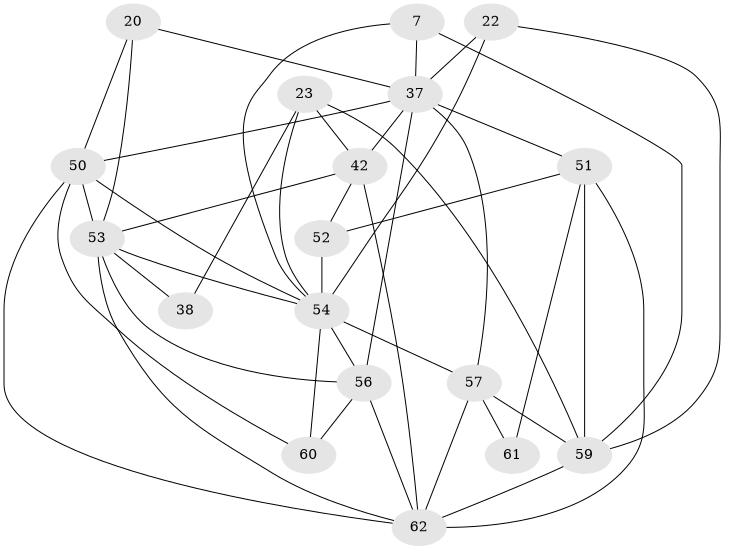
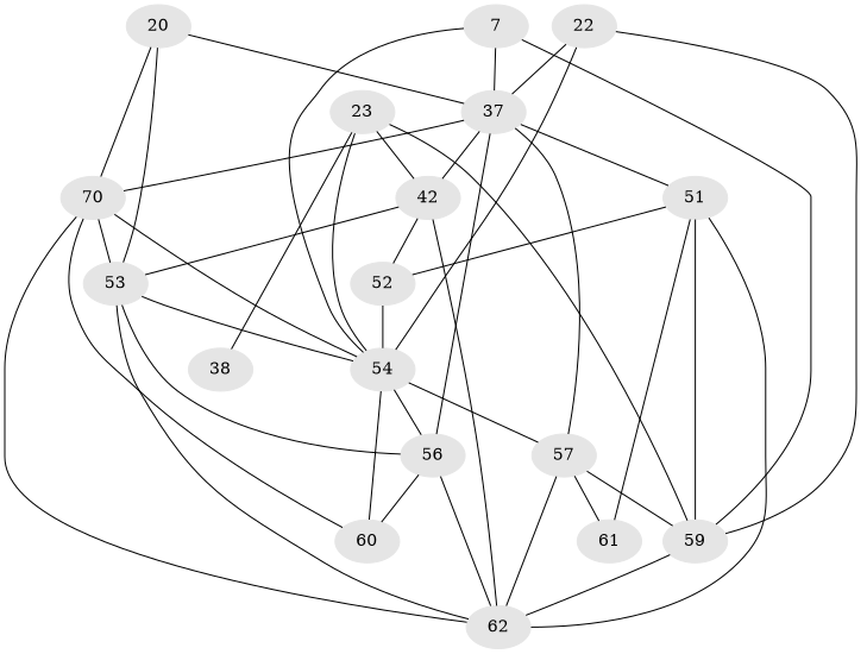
  graph {
    node [color=gray90 style=filled]
    n1 [label=37 super="+17+16+31"]
-   50 [super="+5+14+35+39"]
+   50 [super="+5+14+35+39" label=70]
    57 [super="+47"]
    42 [super="+6+21"]
    51 [super="+49"]
    56 [super="+55"]
    7
    54 [super="+8+29"]
    59 [super="+45+36"]
    60
    62 [super="+10+38+40"]
    20 [super="+18"]
    53 [super="+32+24"]
    n14 [label=38 super="+3"]
    61
    22
    52
    23
    n1 -- 50 [weight=4]
    n1 -- 57 [weight=2]
    n1 -- 42 [weight=4]
    n1 -- 51
    n1 -- 56 [weight=5]
    50 -- 54
    50 -- 60
    50 -- 62 [weight=2]
    50 -- 53
    57 -- 59 [weight=2]
    57 -- 62 [weight=2]
    57 -- 61
    42 -- 62 [weight=3]
    42 -- 53
    42 -- 52
    51 -- 59
    51 -- 62 [weight=2]
    51 -- 61
    51 -- 52 [weight=2]
    56 -- 60
    56 -- 62 [weight=3]
    7 -- n1 [weight=2]
    7 -- 54
    7 -- 59 [weight=3]
    54 -- 57 [weight=3]
    54 -- 56
    54 -- 60 [weight=2]
    59 -- 62 [weight=2]
    20 -- n1
    20 -- 50
    20 -- 53 [weight=3]
    53 -- 56
    53 -- 54
    53 -- 62
-   53 -- n14 [weight=2]
    22 -- n1
    22 -- 54 [weight=2]
    22 -- 59
    52 -- 54
    23 -- 42
    23 -- 54
    23 -- 59 [weight=2]
    23 -- n14 [weight=2]
  }
